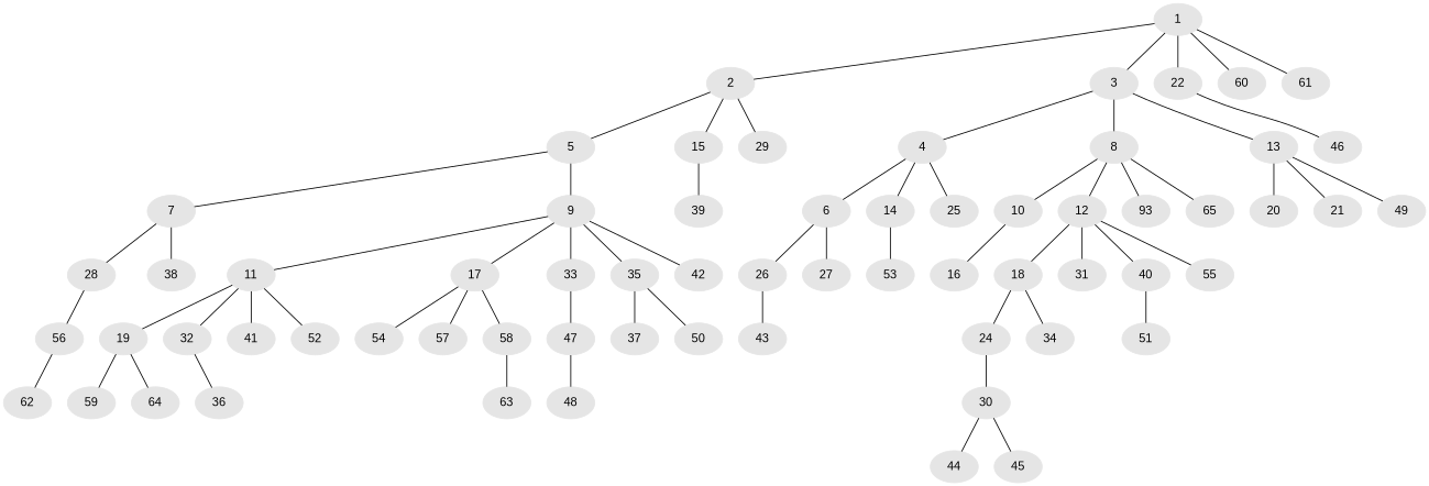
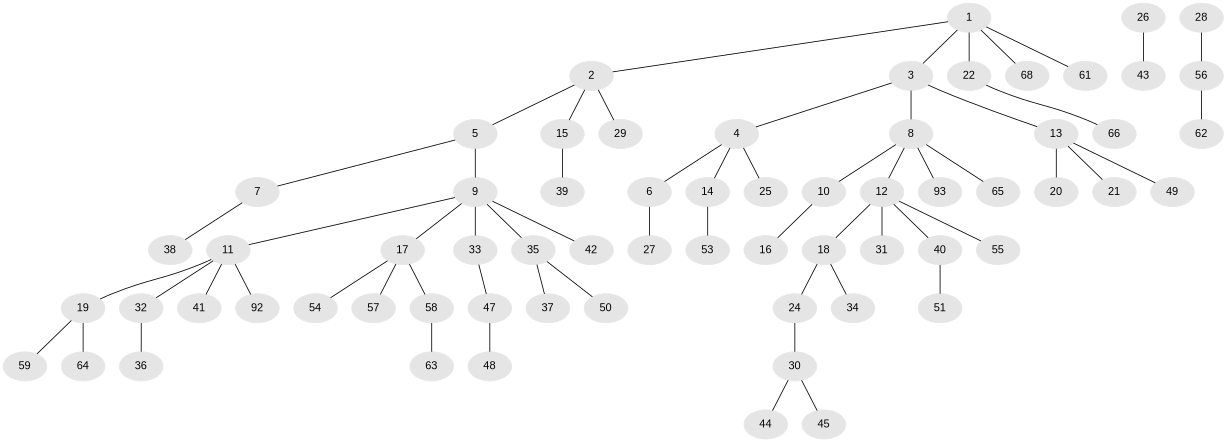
  graph {
    fontname="Liberation Sans"
    node [color=gray90 fontname="Liberation Sans" style=filled]
    edge [fontname="Liberation Sans"]
    1
    2
    3
    22
-   60
+   60 [label=68]
    61
    5
    15
    29
    4
    8
    13
-   46
+   46 [label=66]
    7
    9
    39
    6
    14
    25
    10
    12
    n22 [label=93]
    65
    20
    21
    49
    26
    27
    53
    28
    38
    11
    17
    33
    35
    42
    43
    56
    16
    18
    31
    40
    55
    19
    32
    41
-   52
+   52 [label=92]
    54
    57
    58
    47
    37
    50
    59
    64
    36
    24
    34
    51
    63
    30
    44
    45
    62
    48
    1 -- 2
    1 -- 3
    1 -- 22
    1 -- 60
    1 -- 61
    2 -- 5
    2 -- 15
    2 -- 29
    3 -- 4
    3 -- 8
    3 -- 13
    22 -- 46
    5 -- 7
    5 -- 9
    15 -- 39
    4 -- 6
    4 -- 14
    4 -- 25
    8 -- 10
    8 -- 12
    8 -- n22
    8 -- 65
    13 -- 20
    13 -- 21
    13 -- 49
-   7 -- 28
    7 -- 38
    9 -- 11
    9 -- 17
    9 -- 33
    9 -- 35
    9 -- 42
-   6 -- 26
    6 -- 27
    14 -- 53
    10 -- 16
    12 -- 18
    12 -- 31
    12 -- 40
    12 -- 55
    26 -- 43
    28 -- 56
    11 -- 19
    11 -- 32
    11 -- 41
    11 -- 52
    17 -- 54
    17 -- 57
    17 -- 58
    33 -- 47
    35 -- 37
    35 -- 50
    56 -- 62
    18 -- 24
    18 -- 34
    40 -- 51
    19 -- 59
    19 -- 64
    32 -- 36
    58 -- 63
    47 -- 48
    24 -- 30
    30 -- 44
    30 -- 45
  }
